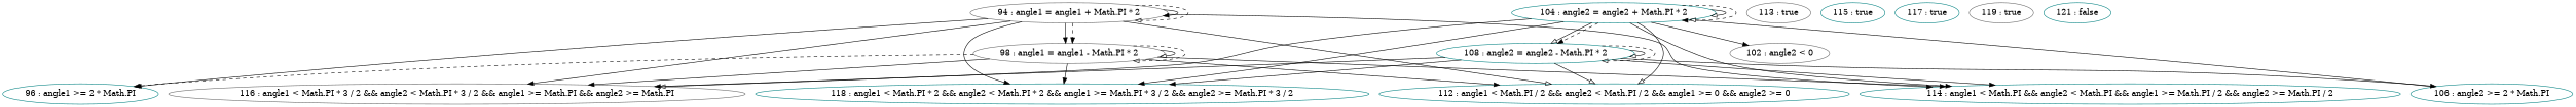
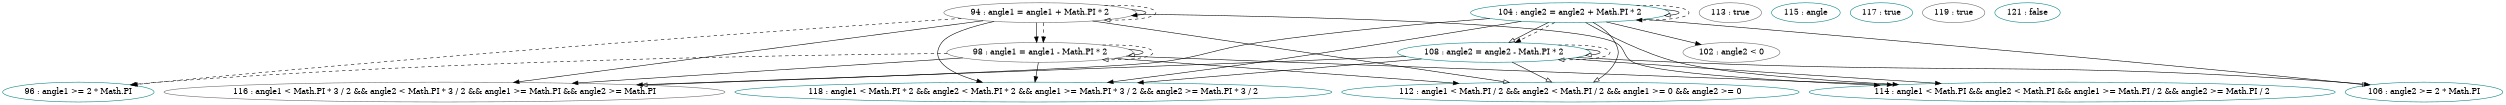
  digraph {
    node [color=teal]
    edge [arrowhead=normal]
    "94 : angle1 = angle1 + Math.PI * 2" [color=gray40]
    "112 : angle1 < Math.PI / 2 && angle2 < Math.PI / 2 && angle1 >= 0 && angle2 >= 0"
    "116 : angle1 < Math.PI * 3 / 2 && angle2 < Math.PI * 3 / 2 && angle1 >= Math.PI && angle2 >= Math.PI" [color=gray40]
    "96 : angle1 >= 2 * Math.PI"
    "98 : angle1 = angle1 - Math.PI * 2" [color=gray40]
    "118 : angle1 < Math.PI * 2 && angle2 < Math.PI * 2 && angle1 >= Math.PI * 3 / 2 && angle2 >= Math.PI * 3 / 2"
    "114 : angle1 < Math.PI && angle2 < Math.PI && angle1 >= Math.PI / 2 && angle2 >= Math.PI / 2"
    "104 : angle2 = angle2 + Math.PI * 2"
    "102 : angle2 < 0" [color=gray40]
    "106 : angle2 >= 2 * Math.PI"
    "108 : angle2 = angle2 - Math.PI * 2"
    "113 : true" [color=gray40]
-   "115 : true"
+   "115 : true" [label="115 : angle"]
    "117 : true"
    "119 : true" [color=gray40]
    "121 : false"
    "94 : angle1 = angle1 + Math.PI * 2" -> "94 : angle1 = angle1 + Math.PI * 2"
    "94 : angle1 = angle1 + Math.PI * 2" -> "94 : angle1 = angle1 + Math.PI * 2" [arrowhead=onormal style=dashed]
    "94 : angle1 = angle1 + Math.PI * 2" -> "112 : angle1 < Math.PI / 2 && angle2 < Math.PI / 2 && angle1 >= 0 && angle2 >= 0" [arrowhead=onormal]
    "94 : angle1 = angle1 + Math.PI * 2" -> "116 : angle1 < Math.PI * 3 / 2 && angle2 < Math.PI * 3 / 2 && angle1 >= Math.PI && angle2 >= Math.PI"
-   "94 : angle1 = angle1 + Math.PI * 2" -> "96 : angle1 >= 2 * Math.PI"
+   "94 : angle1 = angle1 + Math.PI * 2" -> "96 : angle1 >= 2 * Math.PI" [style=dashed]
    "94 : angle1 = angle1 + Math.PI * 2" -> "98 : angle1 = angle1 - Math.PI * 2"
    "94 : angle1 = angle1 + Math.PI * 2" -> "98 : angle1 = angle1 - Math.PI * 2" [style=dashed]
    "94 : angle1 = angle1 + Math.PI * 2" -> "118 : angle1 < Math.PI * 2 && angle2 < Math.PI * 2 && angle1 >= Math.PI * 3 / 2 && angle2 >= Math.PI * 3 / 2"
    "94 : angle1 = angle1 + Math.PI * 2" -> "114 : angle1 < Math.PI && angle2 < Math.PI && angle1 >= Math.PI / 2 && angle2 >= Math.PI / 2"
    "98 : angle1 = angle1 - Math.PI * 2" -> "112 : angle1 < Math.PI / 2 && angle2 < Math.PI / 2 && angle1 >= 0 && angle2 >= 0"
    "98 : angle1 = angle1 - Math.PI * 2" -> "116 : angle1 < Math.PI * 3 / 2 && angle2 < Math.PI * 3 / 2 && angle1 >= Math.PI && angle2 >= Math.PI"
    "98 : angle1 = angle1 - Math.PI * 2" -> "96 : angle1 >= 2 * Math.PI" [style=dashed]
    "98 : angle1 = angle1 - Math.PI * 2" -> "98 : angle1 = angle1 - Math.PI * 2" [arrowhead=onormal]
    "98 : angle1 = angle1 - Math.PI * 2" -> "98 : angle1 = angle1 - Math.PI * 2" [arrowhead=onormal style=dashed]
    "98 : angle1 = angle1 - Math.PI * 2" -> "118 : angle1 < Math.PI * 2 && angle2 < Math.PI * 2 && angle1 >= Math.PI * 3 / 2 && angle2 >= Math.PI * 3 / 2"
    "98 : angle1 = angle1 - Math.PI * 2" -> "114 : angle1 < Math.PI && angle2 < Math.PI && angle1 >= Math.PI / 2 && angle2 >= Math.PI / 2"
    "104 : angle2 = angle2 + Math.PI * 2" -> "112 : angle1 < Math.PI / 2 && angle2 < Math.PI / 2 && angle1 >= 0 && angle2 >= 0" [arrowhead=onormal]
    "104 : angle2 = angle2 + Math.PI * 2" -> "116 : angle1 < Math.PI * 3 / 2 && angle2 < Math.PI * 3 / 2 && angle1 >= Math.PI && angle2 >= Math.PI" [arrowhead=onormal]
    "104 : angle2 = angle2 + Math.PI * 2" -> "118 : angle1 < Math.PI * 2 && angle2 < Math.PI * 2 && angle1 >= Math.PI * 3 / 2 && angle2 >= Math.PI * 3 / 2"
    "104 : angle2 = angle2 + Math.PI * 2" -> "114 : angle1 < Math.PI && angle2 < Math.PI && angle1 >= Math.PI / 2 && angle2 >= Math.PI / 2"
    "104 : angle2 = angle2 + Math.PI * 2" -> "104 : angle2 = angle2 + Math.PI * 2" [arrowhead=onormal]
    "104 : angle2 = angle2 + Math.PI * 2" -> "104 : angle2 = angle2 + Math.PI * 2" [style=dashed]
    "104 : angle2 = angle2 + Math.PI * 2" -> "102 : angle2 < 0"
-   "106 : angle2 >= 2 * Math.PI" -> "104 : angle2 = angle2 + Math.PI * 2" [arrowhead=onormal]
+   "104 : angle2 = angle2 + Math.PI * 2" -> "106 : angle2 >= 2 * Math.PI" [arrowhead=onormal]
    "104 : angle2 = angle2 + Math.PI * 2" -> "108 : angle2 = angle2 - Math.PI * 2" [arrowhead=onormal]
    "104 : angle2 = angle2 + Math.PI * 2" -> "108 : angle2 = angle2 - Math.PI * 2" [style=dashed]
    "108 : angle2 = angle2 - Math.PI * 2" -> "112 : angle1 < Math.PI / 2 && angle2 < Math.PI / 2 && angle1 >= 0 && angle2 >= 0" [arrowhead=onormal]
    "108 : angle2 = angle2 - Math.PI * 2" -> "116 : angle1 < Math.PI * 3 / 2 && angle2 < Math.PI * 3 / 2 && angle1 >= Math.PI && angle2 >= Math.PI"
    "108 : angle2 = angle2 - Math.PI * 2" -> "118 : angle1 < Math.PI * 2 && angle2 < Math.PI * 2 && angle1 >= Math.PI * 3 / 2 && angle2 >= Math.PI * 3 / 2"
    "108 : angle2 = angle2 - Math.PI * 2" -> "114 : angle1 < Math.PI && angle2 < Math.PI && angle1 >= Math.PI / 2 && angle2 >= Math.PI / 2"
    "108 : angle2 = angle2 - Math.PI * 2" -> "106 : angle2 >= 2 * Math.PI"
    "108 : angle2 = angle2 - Math.PI * 2" -> "108 : angle2 = angle2 - Math.PI * 2" [arrowhead=onormal]
    "108 : angle2 = angle2 - Math.PI * 2" -> "108 : angle2 = angle2 - Math.PI * 2" [arrowhead=onormal style=dashed]
  }
